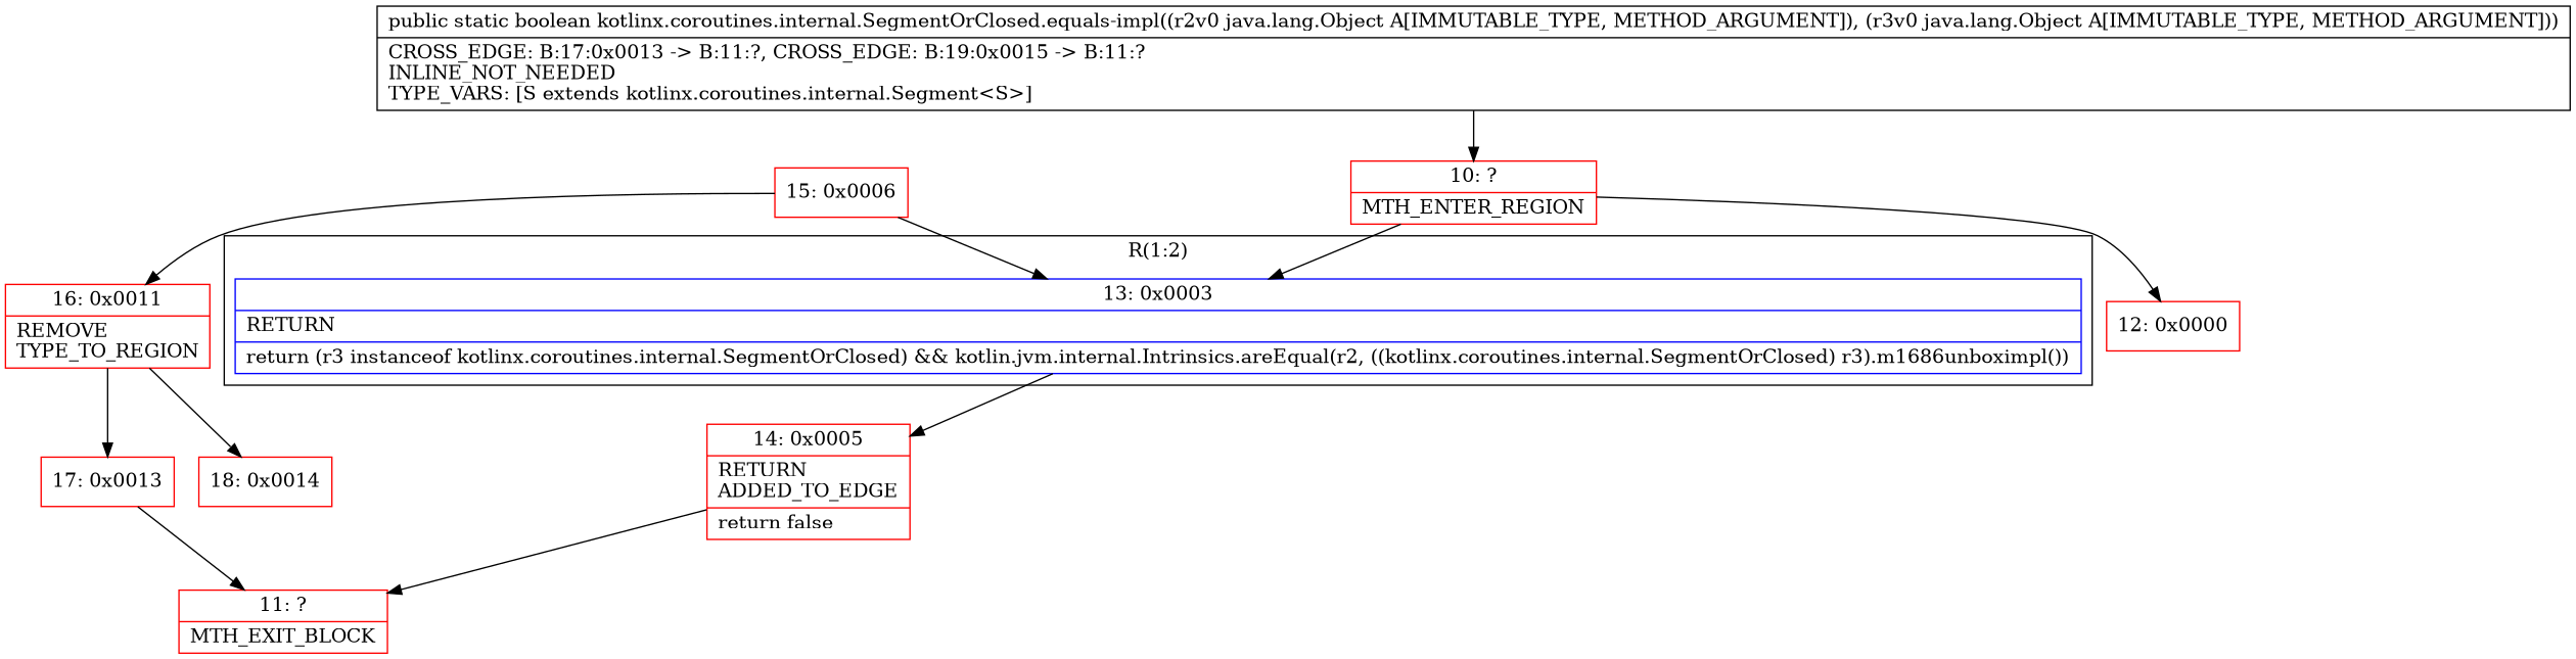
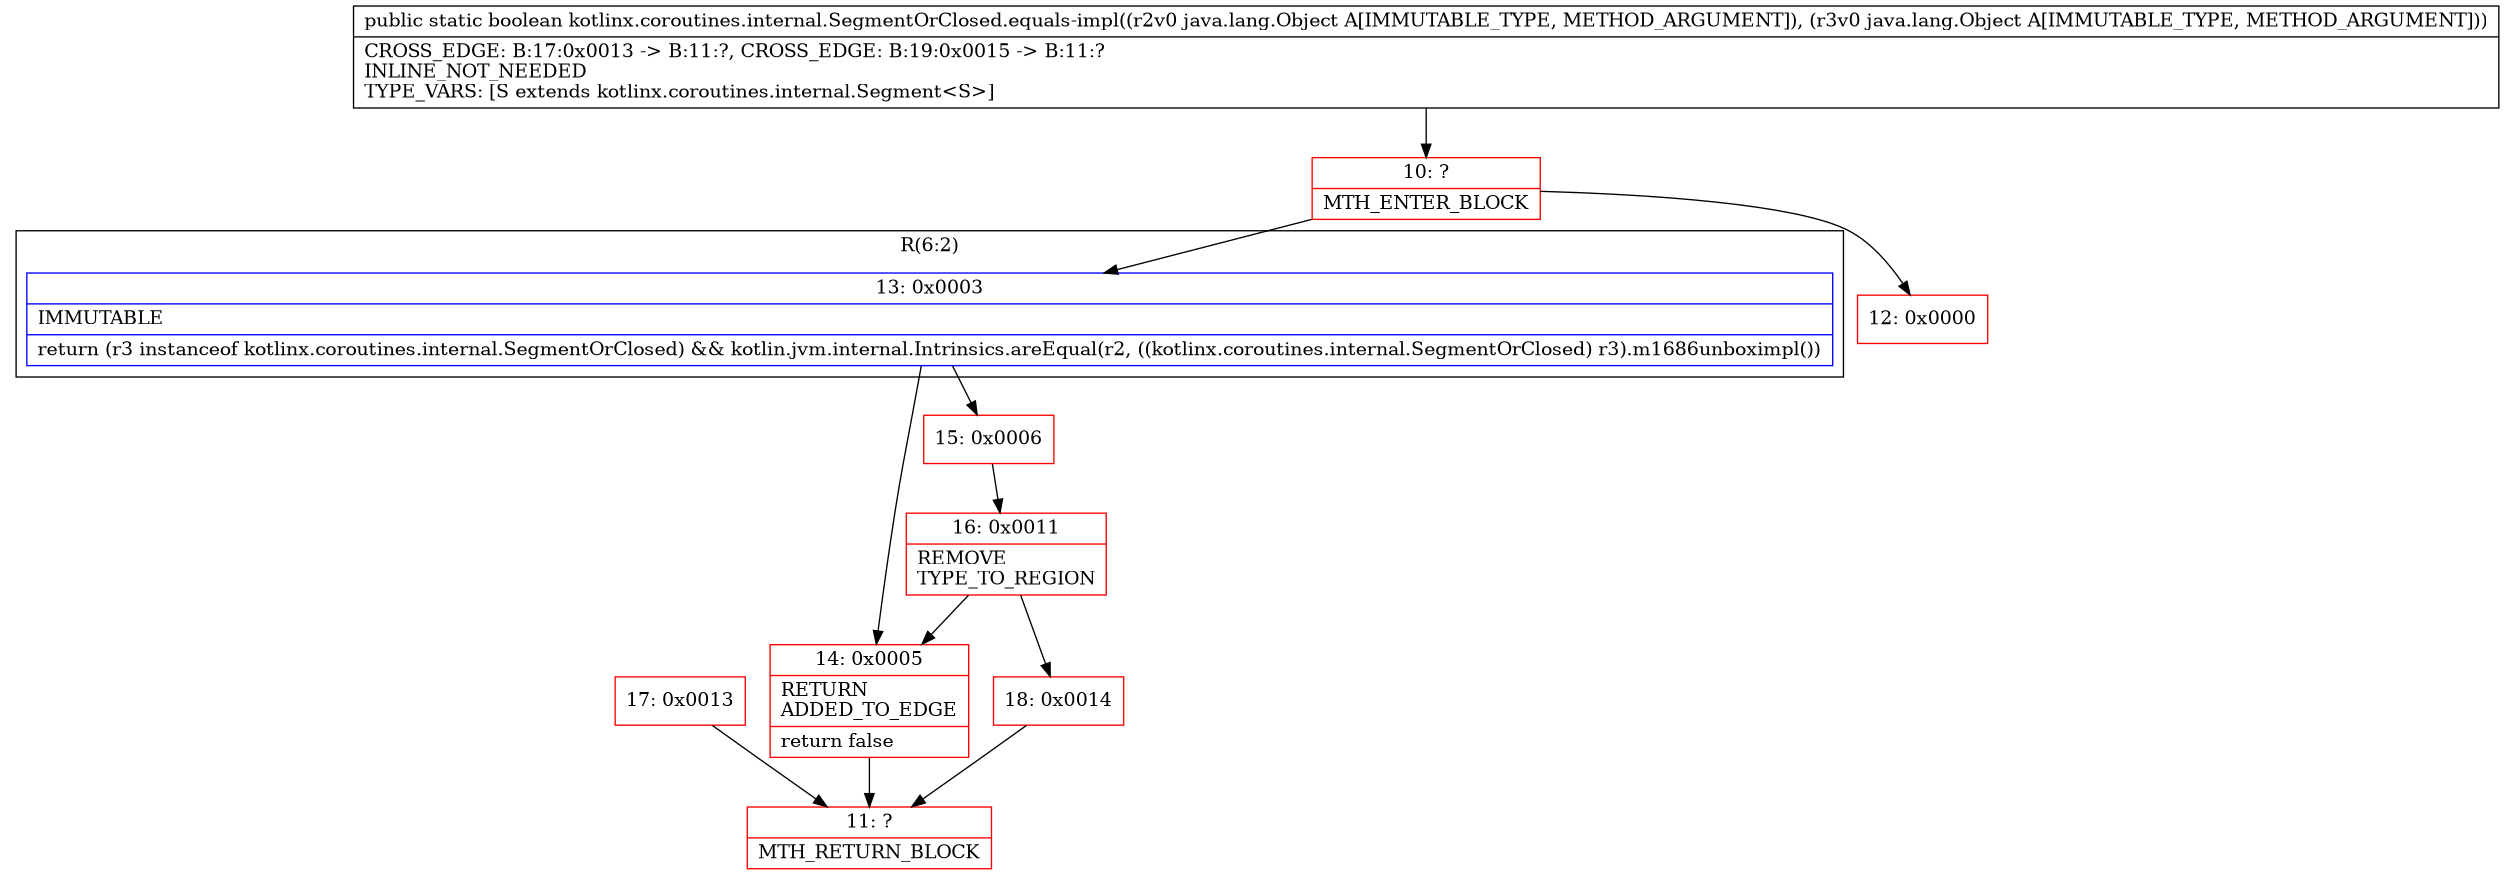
  digraph {
    node [color=red shape=record]
-   n1 [color=blue label="{13\:\ 0x0003|RETURN\l|return (r3 instanceof kotlinx.coroutines.internal.SegmentOrClosed) && kotlin.jvm.internal.Intrinsics.areEqual(r2, ((kotlinx.coroutines.internal.SegmentOrClosed) r3).m1686unboximpl())\l}"]
+   n1 [color=blue label="{13\:\ 0x0003|IMMUTABLE\l|return (r3 instanceof kotlinx.coroutines.internal.SegmentOrClosed) && kotlin.jvm.internal.Intrinsics.areEqual(r2, ((kotlinx.coroutines.internal.SegmentOrClosed) r3).m1686unboximpl())\l}"]
    n2 [label="{14\:\ 0x0005|RETURN\lADDED_TO_EDGE\l|return false\l}"]
    n3 [label="{15\:\ 0x0006}"]
-   n4 [label="{11\:\ ?|MTH_EXIT_BLOCK\l}"]
+   n4 [label="{11\:\ ?|MTH_RETURN_BLOCK\l}"]
    n5 [label="{16\:\ 0x0011|REMOVE\lTYPE_TO_REGION\l}"]
-   n6 [label="{10\:\ ?|MTH_ENTER_REGION\l}"]
+   n6 [label="{10\:\ ?|MTH_ENTER_BLOCK\l}"]
    n7 [label="{12\:\ 0x0000}"]
    n8 [label="{17\:\ 0x0013}"]
    n9 [label="{18\:\ 0x0014}"]
    n10 [label="{public static boolean kotlinx.coroutines.internal.SegmentOrClosed.equals\-impl((r2v0 java.lang.Object A[IMMUTABLE_TYPE, METHOD_ARGUMENT]), (r3v0 java.lang.Object A[IMMUTABLE_TYPE, METHOD_ARGUMENT]))  | CROSS_EDGE: B:17:0x0013 \-\> B:11:?, CROSS_EDGE: B:19:0x0015 \-\> B:11:?\lINLINE_NOT_NEEDED\lTYPE_VARS: [S extends kotlinx.coroutines.internal.Segment\<S\>]\l}" color=""]
    subgraph cluster_1 {
-     label="R(1:2)"
+     label="R(6:2)"
      n1
    }
    n1 -> n2
-   n3 -> n1
+   n1 -> n3
    n2 -> n4
    n3 -> n5
-   n5 -> n8
+   n5 -> n2
    n5 -> n9
    n6 -> n1
    n6 -> n7
    n8 -> n4
+   n9 -> n4
    n10 -> n6
  }
